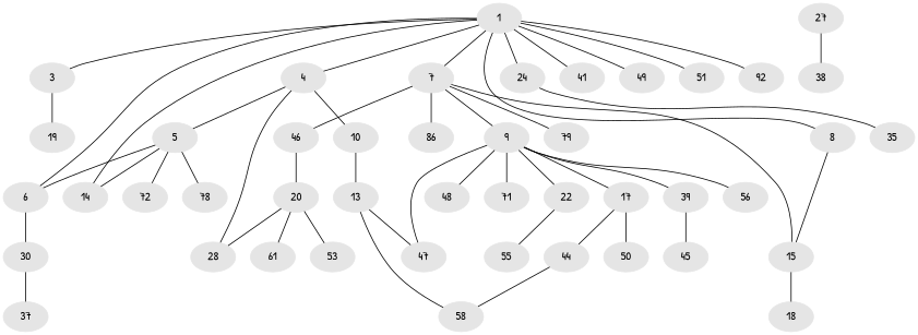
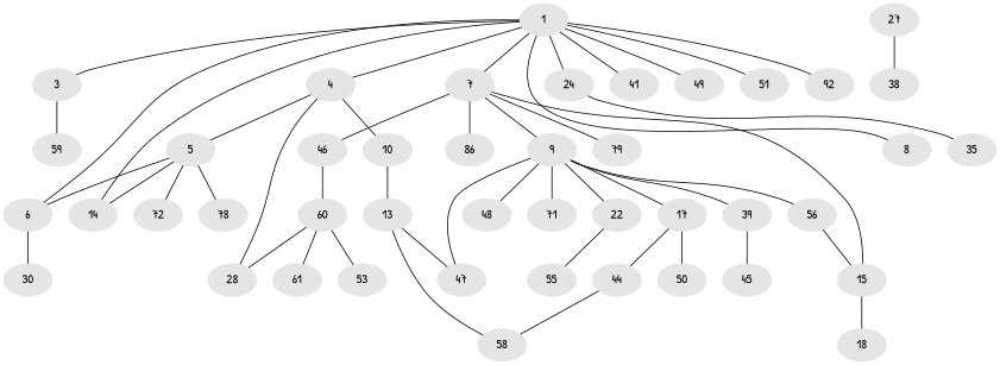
  graph {
    fontname="Patrick Hand"
    node [color=gray90 fontname="Patrick Hand" style=filled]
    edge [fontname="Patrick Hand"]
    1 [super="+2"]
    3
    4
    6 [super="+52+11"]
    7 [super="+59"]
    8 [super="+34"]
    14 [super="+22"]
    24 [super="+76"]
    41 [super="+57"]
    49
    51 [super="+88"]
    92
-   19
+   19 [label=59]
    5
    10
    28 [super="+82+31"]
    30 [super="+75"]
    9 [super="+12"]
    15 [super="+70"]
    n20 [label=46 super="+46+94"]
    79
    86
    35
    72
    78
    13 [super="+83"]
-   37 [super="+42+40+65+84"]
    17 [super="+26+67"]
    n29 [label=22 super="+69"]
    39 [super="+66+90"]
    47
    48
    56
    71 [super="+93"]
    18
-   20 [super="+21"]
+   20 [super="+21" label=60]
    44 [super="+63"]
    50
    55
    45
    58 [super="+85"]
    53 [super="+80+73"]
    61
    27 [super="+36"]
    38 [super="+43"]
    1 -- 3
    1 -- 4
    1 -- 6
    1 -- 7
    1 -- 8
    1 -- 14
    1 -- 24
    1 -- 41 [weight=2]
    1 -- 49
    1 -- 51
    1 -- 92
    3 -- 19
    4 -- 5
    4 -- 10
    4 -- 28
    6 -- 30
    7 -- 9
    7 -- 15
    7 -- n20
    7 -- 79
    7 -- 86
-   8 -- 15
+   56 -- 15
    24 -- 35
    5 -- 6
    5 -- 14
    5 -- 72
    5 -- 78
    10 -- 13
-   30 -- 37
    9 -- 17
    9 -- n29
    9 -- 39
    9 -- 47
    9 -- 48
    9 -- 56
    9 -- 71
    15 -- 18
    n20 -- 20
    13 -- 47
    13 -- 58
    17 -- 44
    17 -- 50
    n29 -- 55
    39 -- 45
    20 -- 28
    20 -- 53
    20 -- 61
    44 -- 58
    27 -- 38
  }
